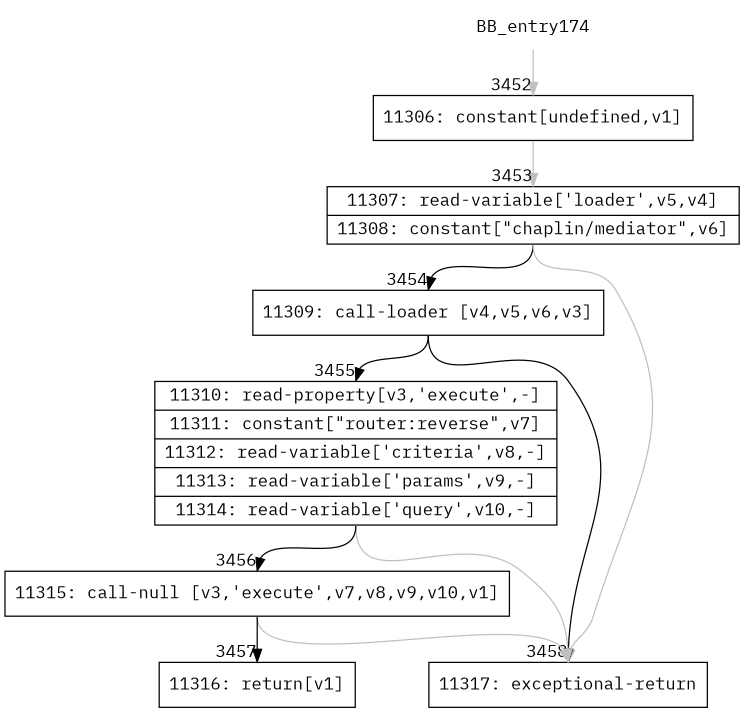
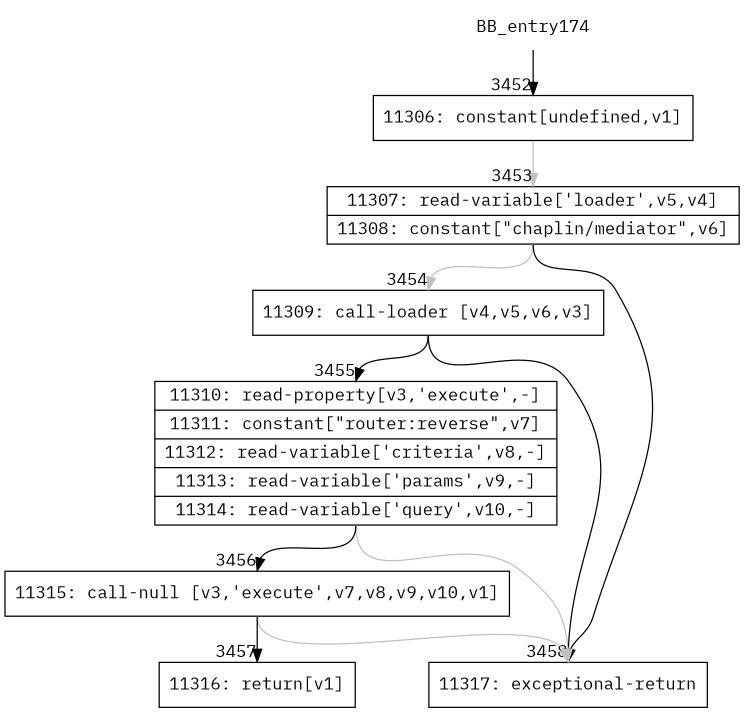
  digraph {
    fontname="IBM Plex Mono"
    rankdir=TD
    node [fontname="IBM Plex Mono" shape=record]
    edge [fontname="IBM Plex Mono" headport=n tailport=s]
    n1 [label=BB_entry174 shape=none]
    n2 [label="{11306: constant[undefined,v1]}"]
    n3 [label="{11307: read-variable['loader',v5,v4]|11308: constant[\"chaplin/mediator\",v6]}"]
    n4 [label="{11309: call-loader [v4,v5,v6,v3]}"]
    n5 [label="{11317: exceptional-return}"]
    n6 [label="{11310: read-property[v3,'execute',-]|11311: constant[\"router:reverse\",v7]|11312: read-variable['criteria',v8,-]|11313: read-variable['params',v9,-]|11314: read-variable['query',v10,-]}"]
    n7 [label="{11315: call-null [v3,'execute',v7,v8,v9,v10,v1]}"]
    n8 [label="{11316: return[v1]}"]
-   n1 -> n2 [headlabel="    3452" color=gray]
+   n1 -> n2 [headlabel="    3452"]
    n2 -> n3 [color=gray headlabel="      3453"]
-   n3 -> n4 [headlabel="      3454"]
-   n3 -> n5 [color=gray headlabel="      3458"]
+   n3 -> n4 [headlabel="      3454" color=gray]
+   n3 -> n5 [color=black headlabel="      3458"]
    n4 -> n5 [color=black]
    n4 -> n6 [headlabel="      3455"]
    n6 -> n5 [color=gray]
    n6 -> n7 [headlabel="      3456"]
    n7 -> n5 [color=gray]
    n7 -> n8 [headlabel="      3457"]
  }
